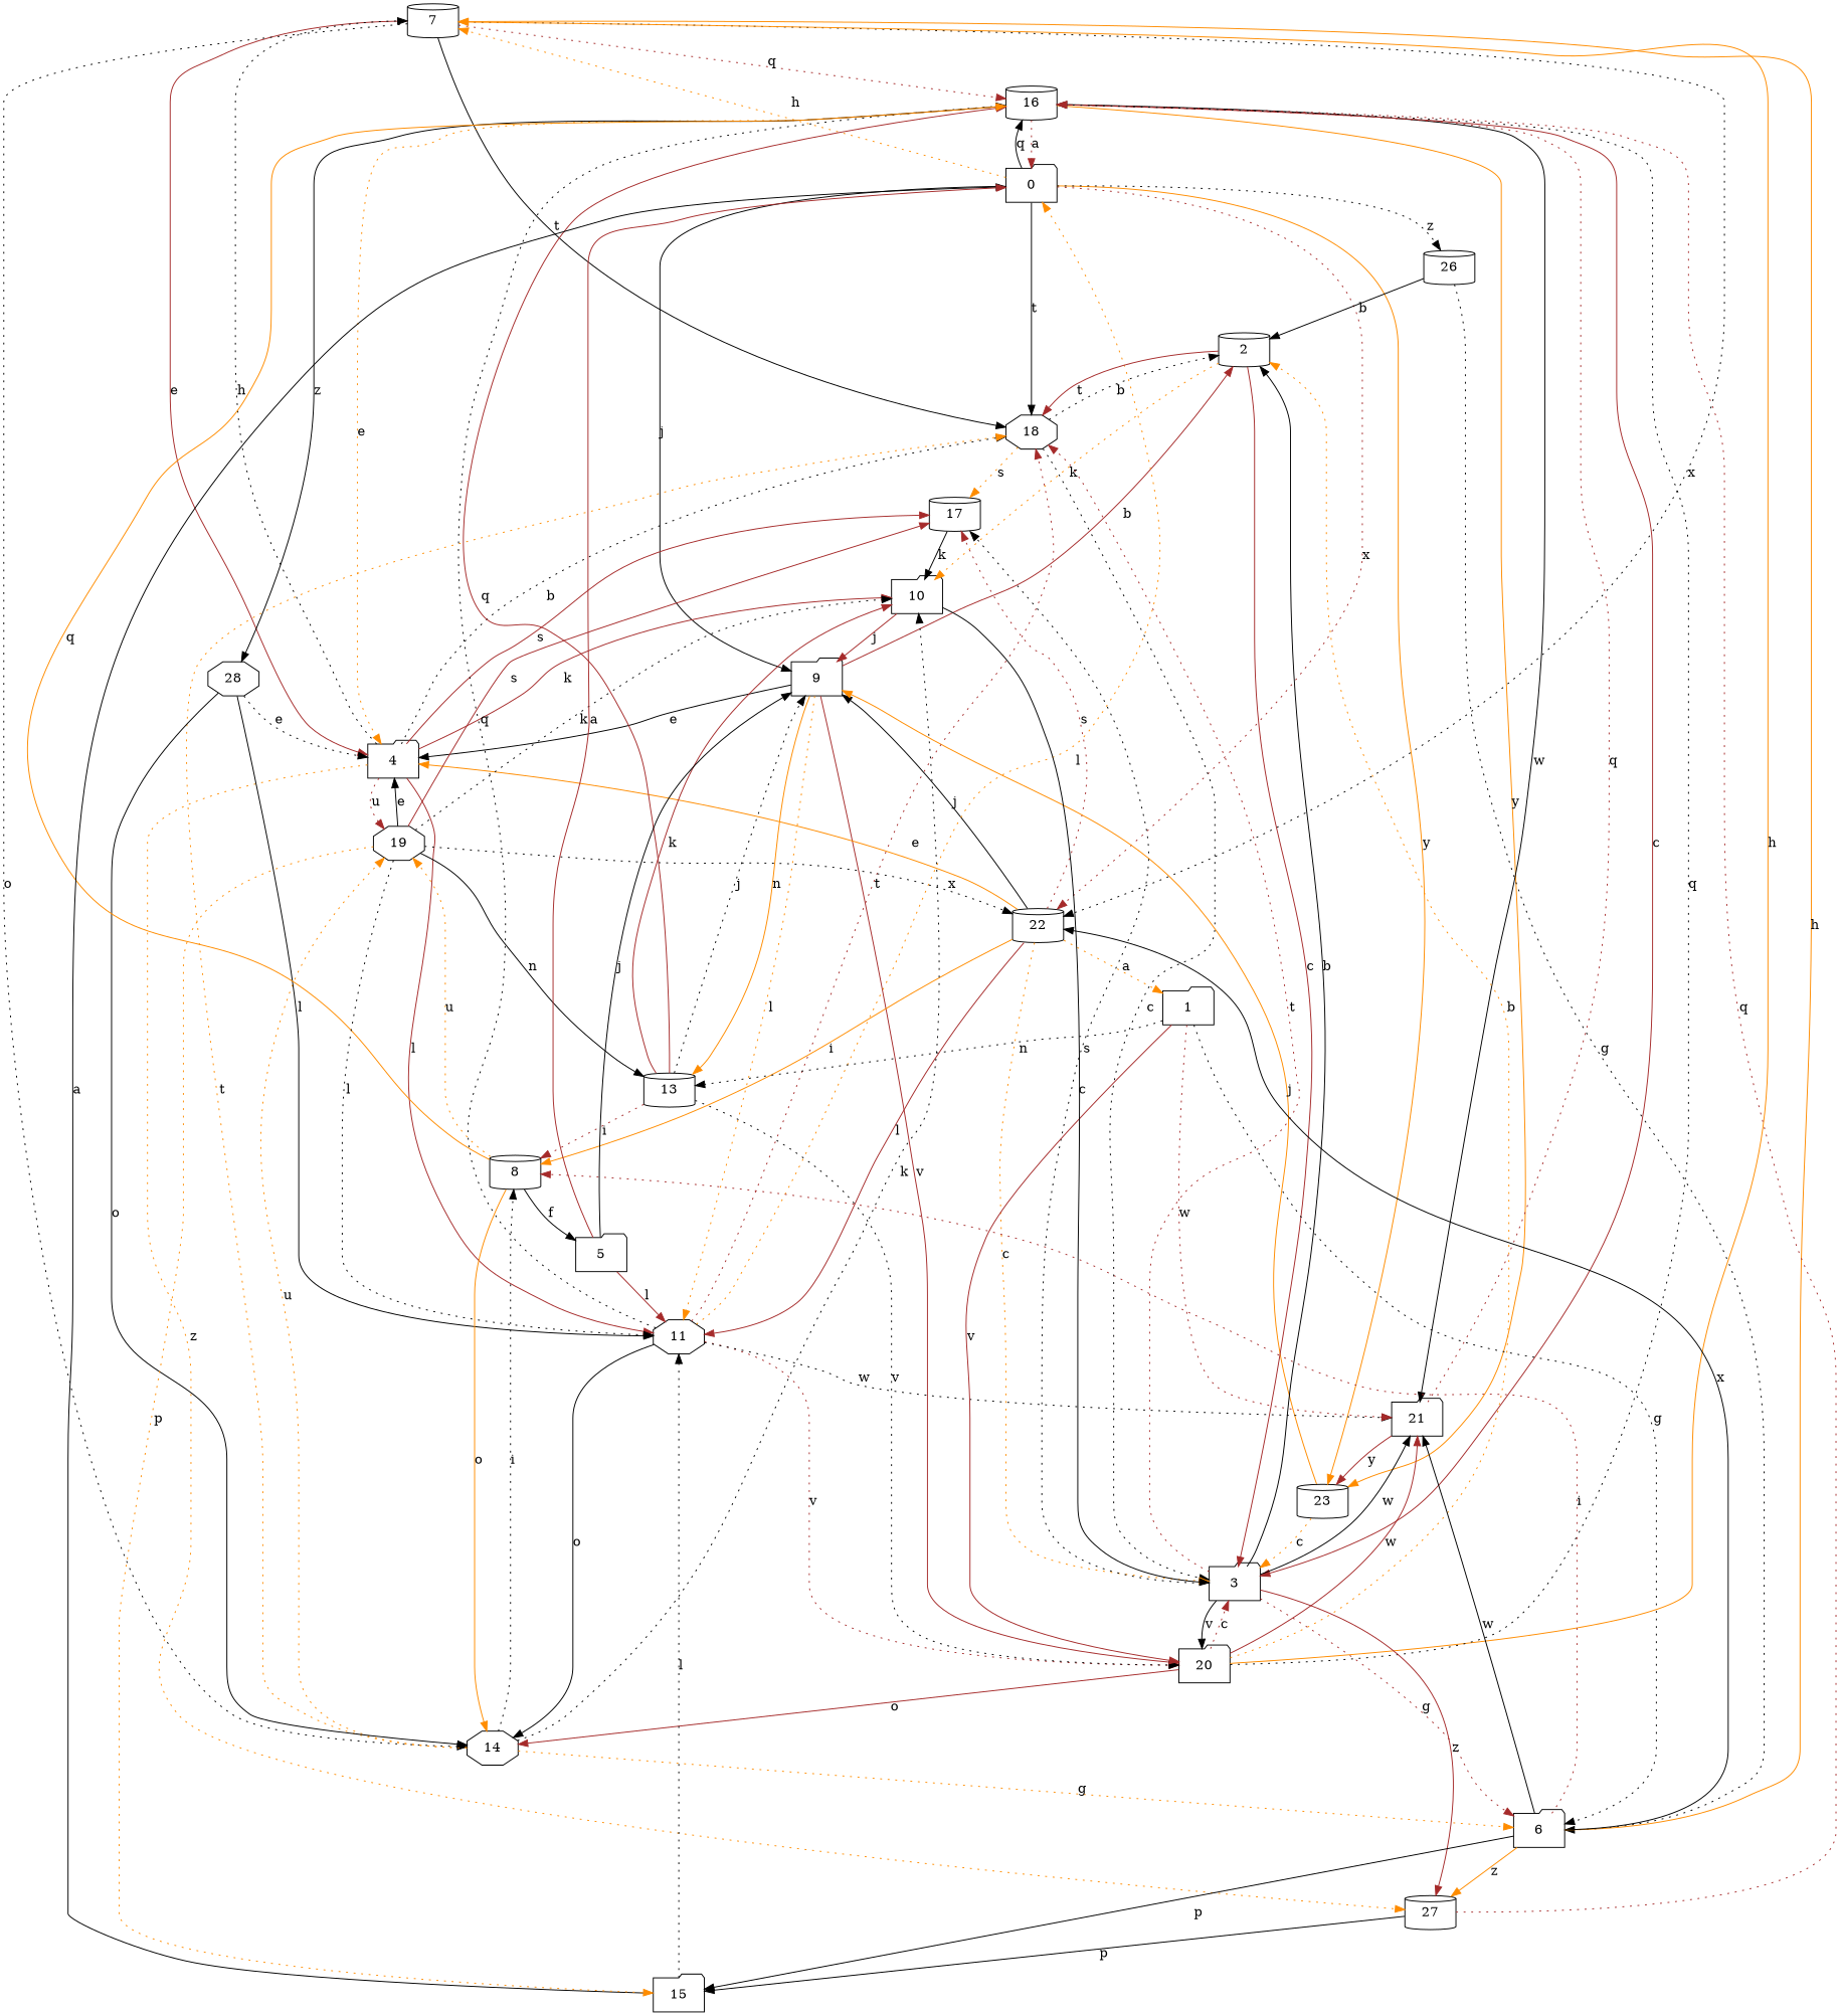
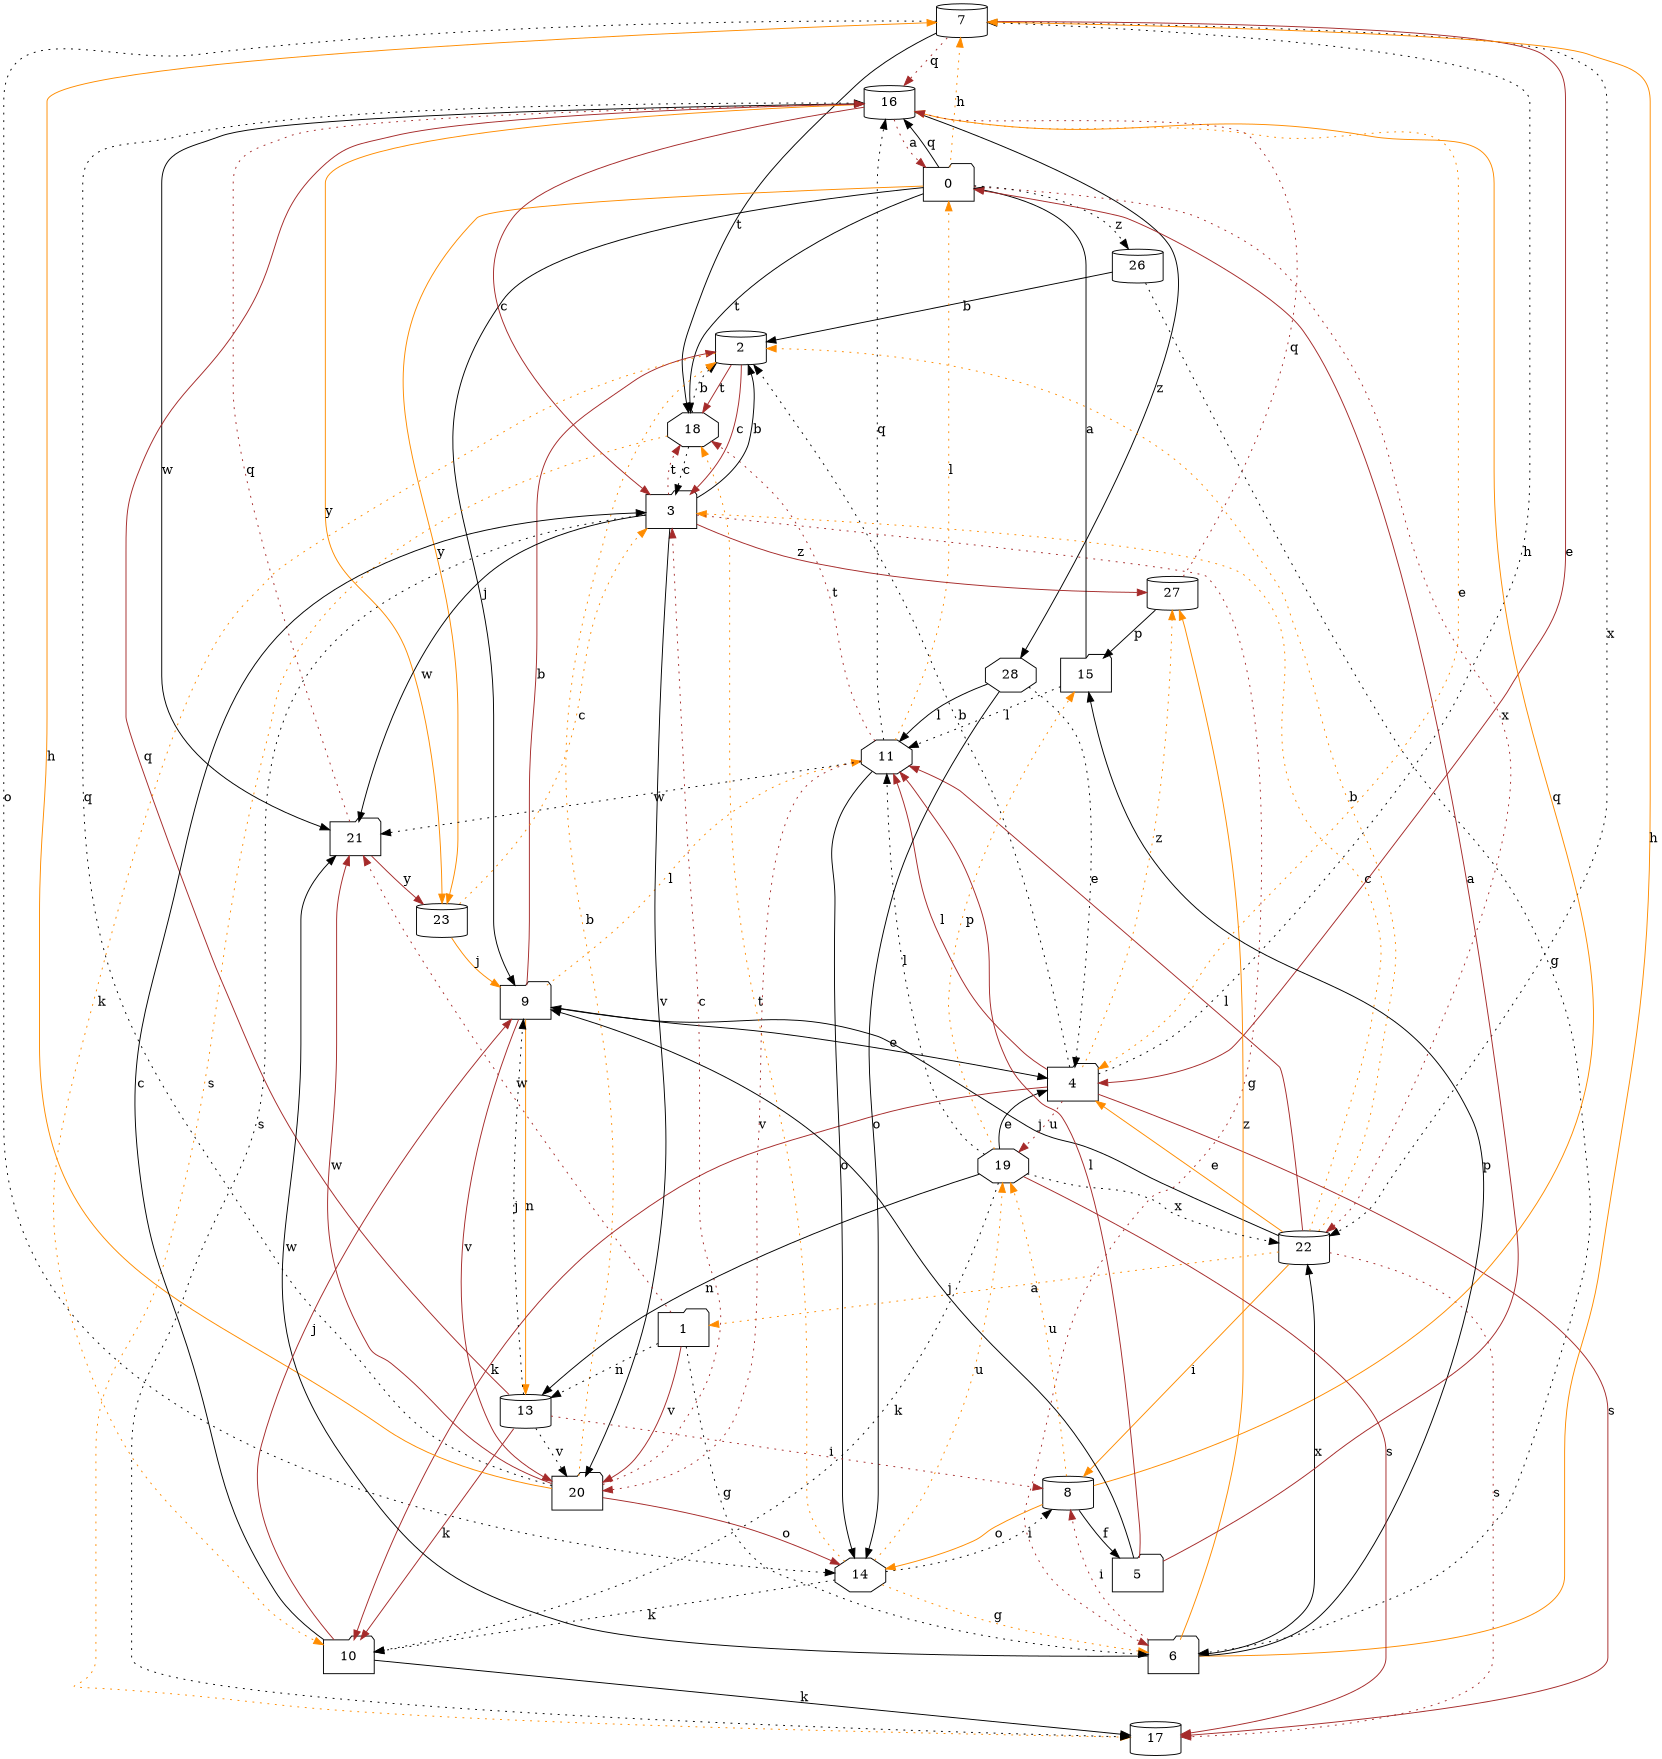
  strict digraph {
    node [shape=folder]
    edge [color=black style=solid]
    7 [shape=cylinder]
    0
    9
    16 [shape=cylinder]
    18 [shape=octagon]
    22 [shape=cylinder]
    23 [shape=cylinder]
    26 [shape=cylinder]
    4
    14 [shape=octagon]
    11 [shape=octagon]
    13 [shape=cylinder]
    20
    2 [shape=cylinder]
    21
    3
    28 [shape=octagon]
    17 [shape=cylinder]
    1
    8 [shape=cylinder]
    6
    27 [shape=cylinder]
    15
    10
    19 [shape=octagon]
    5
    7 -> 16 [color=brown label=q style=dotted]
    7 -> 18 [label=t]
    7 -> 22 [label=x style=dotted]
    7 -> 4 [color=brown label=e]
    7 -> 14 [label=o style=dotted]
    0 -> 7 [color=darkorange label=h style=dotted]
    0 -> 9 [label=j]
    0 -> 16 [label=q]
    0 -> 18 [label=t]
    0 -> 22 [color=brown label=x style=dotted]
    0 -> 23 [color=darkorange label=y]
    0 -> 26 [label=z style=dotted]
    9 -> 4 [label=e]
    9 -> 11 [color=darkorange label=l style=dotted]
    9 -> 13 [color=darkorange label=n]
    9 -> 20 [color=brown label=v]
    9 -> 2 [color=brown label=b]
    16 -> 0 [color=brown label=a style=dotted]
    16 -> 23 [color=darkorange label=y]
    16 -> 4 [color=darkorange label=e style=dotted]
    16 -> 21 [label=w]
    16 -> 3 [color=brown label=c]
    16 -> 28 [label=z]
    18 -> 2 [label=b style=dotted]
    18 -> 3 [label=c style=dotted]
    18 -> 17 [color=darkorange label=s style=dotted]
    22 -> 9 [label=j]
    22 -> 4 [color=darkorange label=e]
    22 -> 11 [color=brown label=l]
+   22 -> 2 [color=darkorange label=b style=dotted]
    22 -> 3 [color=darkorange label=c style=dotted]
    22 -> 17 [color=brown label=s style=dotted]
    22 -> 1 [color=darkorange label=a style=dotted]
    22 -> 8 [color=darkorange label=i]
    23 -> 9 [color=darkorange label=j]
    23 -> 3 [color=darkorange label=c style=dotted]
    26 -> 2 [label=b]
    26 -> 6 [label=g style=dotted]
    4 -> 7 [label=h style=dotted]
    4 -> 11 [color=brown label=l]
-   4 -> 18 [label=b style=dotted]
+   4 -> 2 [label=b style=dotted]
    4 -> 17 [color=brown label=s]
    4 -> 27 [color=darkorange label=z style=dotted]
    4 -> 10 [color=brown label=k]
    4 -> 19 [color=brown label=u style=dotted]
    14 -> 18 [color=darkorange label=t style=dotted]
    14 -> 8 [label=i style=dotted]
    14 -> 6 [color=darkorange label=g style=dotted]
    14 -> 10 [label=k style=dotted]
    14 -> 19 [color=darkorange label=u style=dotted]
    11 -> 0 [color=darkorange label=l style=dotted]
    11 -> 16 [label=q style=dotted]
    11 -> 18 [color=brown label=t style=dotted]
    11 -> 14 [label=o]
    11 -> 20 [color=brown label=v style=dotted]
    11 -> 21 [label=w style=dotted]
    13 -> 9 [label=j style=dotted]
    13 -> 16 [color=brown label=q]
    13 -> 20 [label=v style=dotted]
    13 -> 8 [color=brown label=i style=dotted]
    13 -> 10 [color=brown label=k]
    20 -> 7 [color=darkorange label=h]
    20 -> 16 [label=q style=dotted]
    20 -> 14 [color=brown label=o]
    20 -> 2 [color=darkorange label=b style=dotted]
    20 -> 21 [color=brown label=w]
    20 -> 3 [color=brown label=c style=dotted]
    2 -> 18 [color=brown label=t]
    2 -> 3 [color=brown label=c]
    2 -> 10 [color=darkorange label=k style=dotted]
    21 -> 16 [color=brown label=q style=dotted]
    21 -> 23 [color=brown label=y]
    3 -> 18 [color=brown label=t style=dotted]
    3 -> 20 [label=v]
    3 -> 2 [label=b]
    3 -> 21 [label=w]
    3 -> 17 [label=s style=dotted]
    3 -> 6 [color=brown label=g style=dotted]
    3 -> 27 [color=brown label=z]
    28 -> 4 [label=e style=dotted]
    28 -> 14 [label=o]
    28 -> 11 [label=l]
-   17 -> 10 [label=k]
+   10 -> 17 [label=k]
    1 -> 13 [label=n style=dotted]
    1 -> 20 [color=brown label=v]
    1 -> 21 [color=brown label=w style=dotted]
    1 -> 6 [label=g style=dotted]
    8 -> 16 [color=darkorange label=q]
    8 -> 14 [color=darkorange label=o]
    8 -> 19 [color=darkorange label=u style=dotted]
    8 -> 5 [label=f]
    6 -> 7 [color=darkorange label=h]
    6 -> 22 [label=x]
    6 -> 21 [label=w]
    6 -> 8 [color=brown label=i style=dotted]
    6 -> 27 [color=darkorange label=z]
    6 -> 15 [label=p]
    27 -> 16 [color=brown label=q style=dotted]
    27 -> 15 [label=p]
    15 -> 0 [label=a]
    15 -> 11 [label=l style=dotted]
    10 -> 9 [color=brown label=j]
    10 -> 3 [label=c]
    19 -> 22 [label=x style=dotted]
    19 -> 4 [label=e]
    19 -> 11 [label=l style=dotted]
    19 -> 13 [label=n]
    19 -> 17 [color=brown label=s]
    19 -> 15 [color=darkorange label=p style=dotted]
    19 -> 10 [label=k style=dotted]
    5 -> 0 [color=brown label=a]
    5 -> 9 [label=j]
    5 -> 11 [color=brown label=l]
  }
